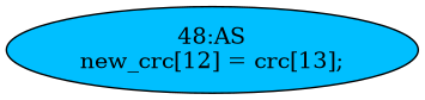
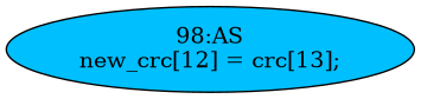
  strict digraph {
-   n1 [ast="<pyverilog.vparser.ast.Assign object at 0x7f1e241dfc90>" def_var="['new_crc']" fillcolor=deepskyblue label="48:AS\nnew_crc[12] = crc[13];" statements="[]" style=filled typ=Assign use_var="['crc']"]
+   n1 [ast="<pyverilog.vparser.ast.Assign object at 0x7f1e241dfc90>" def_var="['new_crc']" fillcolor=deepskyblue label="98:AS\nnew_crc[12] = crc[13];" statements="[]" style=filled typ=Assign use_var="['crc']"]
  }
